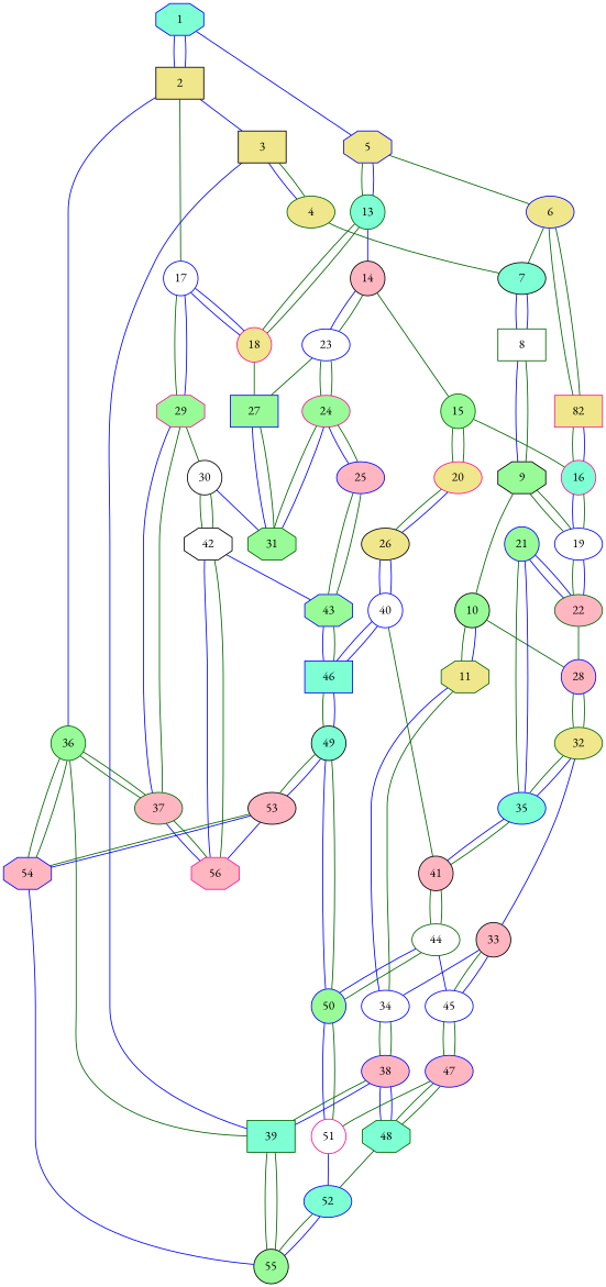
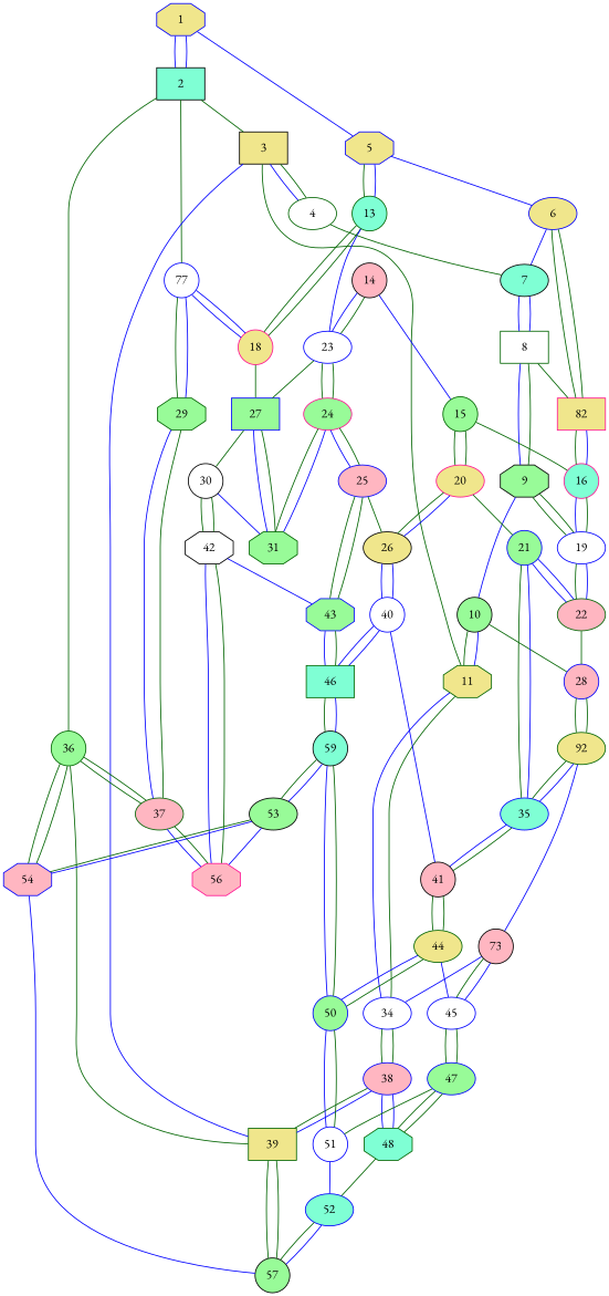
  graph {
    fontname="EB Garamond"
    node [color=blue fillcolor=palegreen fontname="EB Garamond" shape=ellipse style=filled]
    edge [color=darkgreen fontname="EB Garamond"]
-   1 [fillcolor=aquamarine shape=octagon]
-   2 [color=black fillcolor=khaki shape=box]
+   1 [fillcolor=khaki shape=octagon]
+   2 [color=black fillcolor=aquamarine shape=box]
    5 [fillcolor=khaki shape=octagon]
    3 [color=black fillcolor=khaki shape=box]
-   17 [fillcolor=white shape=circle]
+   17 [fillcolor=white shape=circle label=77]
    36 [color=darkgreen shape=circle]
    6 [fillcolor=khaki]
    13 [color=darkgreen fillcolor=aquamarine shape=circle]
-   4 [color=darkgreen fillcolor=khaki]
+   4 [color=darkgreen fillcolor=white]
    11 [color=darkgreen fillcolor=khaki shape=octagon]
-   39 [color=darkgreen fillcolor=aquamarine shape=box]
+   39 [color=darkgreen fillcolor=khaki shape=box]
    18 [color=deeppink fillcolor=khaki shape=circle]
-   29 [color=deeppink shape=octagon]
+   29 [color=darkgreen shape=octagon]
    37 [color=darkgreen fillcolor=lightpink]
    54 [fillcolor=lightpink shape=octagon]
    7 [color=black fillcolor=aquamarine]
    34 [fillcolor=white]
-   55 [color=black shape=circle]
+   55 [color=black shape=circle label=57]
    8 [color=darkgreen fillcolor=white shape=box]
    n20 [color=deeppink fillcolor=khaki label=82 shape=box]
    14 [color=black fillcolor=lightpink shape=circle]
    16 [color=deeppink fillcolor=aquamarine shape=circle]
    9 [color=black shape=octagon]
    10 [color=black shape=circle]
    19 [fillcolor=white]
    28 [fillcolor=lightpink shape=circle]
    22 [color=darkgreen fillcolor=lightpink]
-   32 [color=darkgreen fillcolor=khaki]
+   32 [color=darkgreen fillcolor=khaki label=92]
    38 [fillcolor=lightpink]
    15 [color=darkgreen shape=circle]
    23 [fillcolor=white]
    27 [shape=box]
    20 [color=deeppink fillcolor=khaki]
    24 [color=deeppink]
    21 [shape=circle]
    26 [color=black fillcolor=khaki]
    30 [color=black fillcolor=white shape=circle]
    31 [color=darkgreen shape=octagon]
    35 [fillcolor=aquamarine]
    40 [fillcolor=white shape=circle]
    41 [color=black fillcolor=lightpink shape=circle]
    25 [fillcolor=lightpink]
    43 [shape=octagon]
-   46 [fillcolor=aquamarine shape=box]
-   33 [color=black fillcolor=lightpink shape=circle]
+   46 [color=darkgreen fillcolor=aquamarine shape=box]
+   33 [color=black fillcolor=lightpink shape=circle label=73]
    42 [color=black fillcolor=white shape=octagon]
    56 [color=deeppink fillcolor=lightpink shape=octagon]
    45 [fillcolor=white]
-   47 [fillcolor=lightpink]
+   47
    48 [color=darkgreen fillcolor=aquamarine shape=octagon]
-   44 [color=darkgreen fillcolor=white]
+   44 [color=darkgreen fillcolor=khaki]
    52 [fillcolor=aquamarine]
-   49 [color=black fillcolor=aquamarine shape=circle]
+   49 [color=black fillcolor=aquamarine shape=circle label=59]
    50 [shape=circle]
-   51 [color=deeppink fillcolor=white shape=circle]
-   53 [color=black fillcolor=lightpink]
+   51 [fillcolor=white shape=circle]
+   53 [color=black]
    1 -- 2 [color=blue]
    1 -- 2 [color=blue]
    1 -- 5 [color=blue]
-   2 -- 3 [color=blue]
+   2 -- 3
    2 -- 17
-   2 -- 36 [color=blue]
-   5 -- 6
+   2 -- 36
+   5 -- 6 [color=blue]
    5 -- 13
    5 -- 13 [color=blue]
    3 -- 4 [color=blue]
    3 -- 4
+   3 -- 11
    3 -- 39 [color=blue]
    17 -- 18 [color=blue]
    17 -- 18 [color=blue]
    17 -- 29
    17 -- 29 [color=blue]
    36 -- 39
    36 -- 37
    36 -- 37
    36 -- 54
    36 -- 54
-   6 -- 7
+   6 -- 7 [color=blue]
    6 -- n20
    6 -- n20
    13 -- 18
    13 -- 18
-   13 -- 14 [color=blue]
+   13 -- 23 [color=blue]
    4 -- 7
    11 -- 34 [color=blue]
    11 -- 34
    39 -- 55
    39 -- 55
    18 -- 27
    29 -- 37 [color=blue]
    29 -- 37
-   29 -- 30
+   27 -- 30
    37 -- 56 [color=blue]
    37 -- 56
    54 -- 55 [color=blue]
    7 -- 8 [color=blue]
    7 -- 8 [color=blue]
    34 -- 38
    34 -- 38
+   8 -- n20
    8 -- 9 [color=blue]
    8 -- 9
    n20 -- 16
    n20 -- 16 [color=blue]
-   14 -- 15
+   14 -- 15 [color=blue]
    14 -- 23 [color=blue]
    14 -- 23
    16 -- 19 [color=blue]
    16 -- 19
-   9 -- 10
+   9 -- 10 [color=blue]
    9 -- 19
    9 -- 19
    10 -- 11
    10 -- 11 [color=blue]
    10 -- 28
    19 -- 22
    19 -- 22 [color=blue]
    28 -- 32
    28 -- 32
    22 -- 28
    32 -- 35
    32 -- 35 [color=blue]
    32 -- 33 [color=blue]
    38 -- 39
    38 -- 39 [color=blue]
    38 -- 48 [color=blue]
    38 -- 48 [color=blue]
    15 -- 16
    15 -- 20
    15 -- 20
    23 -- 27
    23 -- 24
    23 -- 24
    27 -- 31 [color=blue]
    27 -- 31
+   20 -- 21
    20 -- 26
    20 -- 26 [color=blue]
    24 -- 31
    24 -- 31 [color=blue]
    24 -- 25 [color=blue]
    24 -- 25
    21 -- 22 [color=blue]
    21 -- 22 [color=blue]
    21 -- 35
    21 -- 35 [color=blue]
    26 -- 40 [color=blue]
    26 -- 40 [color=blue]
    30 -- 31 [color=blue]
    30 -- 42
    30 -- 42
    35 -- 41 [color=blue]
    35 -- 41
-   40 -- 41
+   40 -- 41 [color=blue]
    40 -- 46 [color=blue]
    40 -- 46 [color=blue]
    41 -- 44
    41 -- 44
+   25 -- 26
    25 -- 43
    25 -- 43
    43 -- 46 [color=blue]
    43 -- 46
    46 -- 49
    46 -- 49 [color=blue]
    33 -- 34 [color=blue]
    33 -- 45
    33 -- 45 [color=blue]
    42 -- 43 [color=blue]
    42 -- 56 [color=blue]
    42 -- 56
    45 -- 47
    45 -- 47
    47 -- 48
    47 -- 48
    47 -- 51
    48 -- 52
    44 -- 45 [color=blue]
    44 -- 50 [color=blue]
    44 -- 50
    52 -- 55
    52 -- 55 [color=blue]
    49 -- 50 [color=blue]
    49 -- 50
    49 -- 53
    49 -- 53 [color=blue]
    50 -- 51 [color=blue]
    50 -- 51
    51 -- 52 [color=blue]
    53 -- 54
    53 -- 54 [color=blue]
    53 -- 56 [color=blue]
  }
